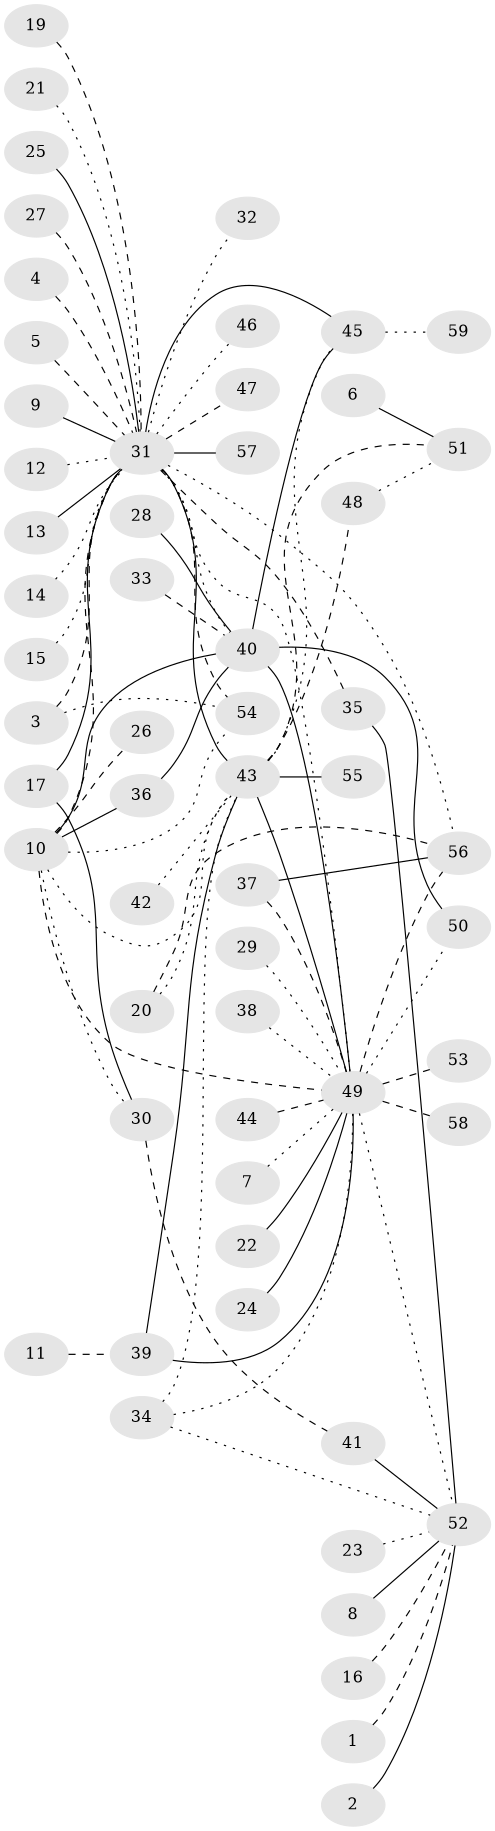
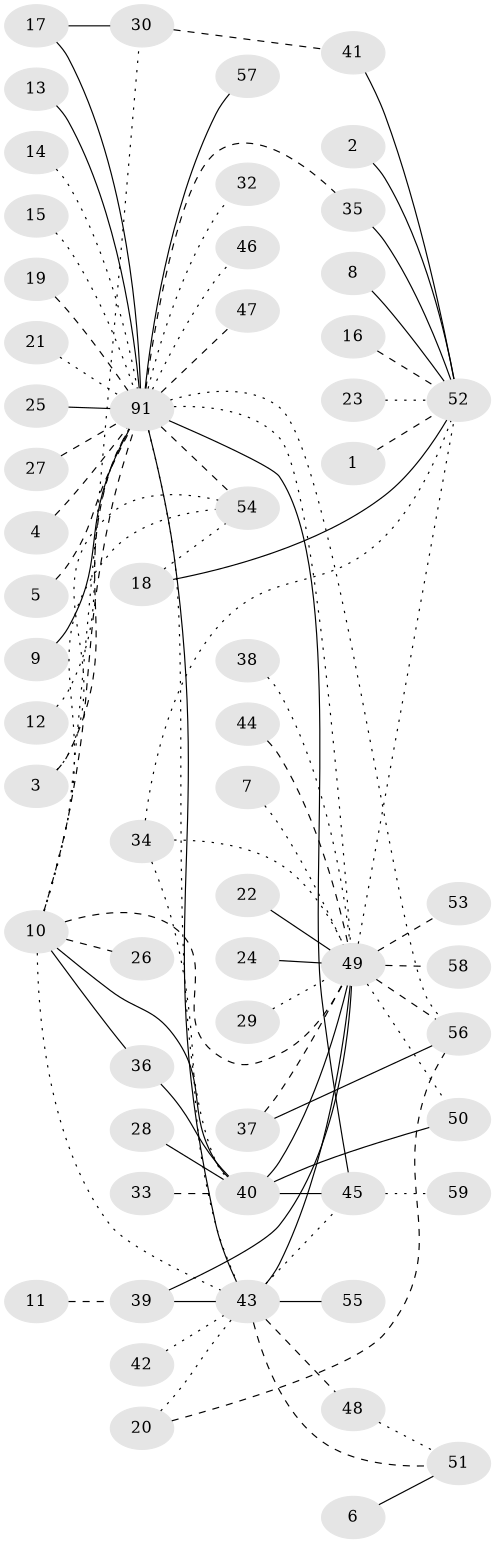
  graph {
    rankdir=LR
    node [color=gray90 style=filled]
    edge [style=solid weight=1.0]
    1
    52
    2
    3
-   31
+   31 [label=91]
    54
    49
    40
    43
    56
    32
    35
    45
    46
    47
    57
    4
    5
    6
    51
    7
    50
    53
    58
    8
    9
    10
    26
    30
    36
    41
    48
    55
    11
    39
    12
    13
    14
    15
    16
    17
+   18
    19
    20
    21
    22
    23
    24
    25
    27
    28
    29
    59
    33
    34
    37
    38
    42
    44
    1 -- 52 [style=dashed]
    2 -- 52
    3 -- 31 [style=dashed]
    3 -- 54 [style=dotted]
    31 -- 54 [style=dashed]
    31 -- 49 [style=dotted]
    31 -- 40 [style=dotted weight=2.0]
    31 -- 43 [weight=2.0]
    31 -- 56 [style=dotted]
    31 -- 32 [style=dotted]
    31 -- 35 [style=dashed]
    31 -- 45
    31 -- 46 [style=dotted]
    31 -- 47 [style=dashed]
    31 -- 57
    49 -- 52 [style=dotted weight=2.0]
    49 -- 56 [style=dashed]
    49 -- 50 [style=dotted]
    49 -- 53 [style=dashed]
    49 -- 58 [style=dashed]
    40 -- 49
    40 -- 45
    40 -- 50
    43 -- 49
    43 -- 45 [style=dotted]
    43 -- 51 [style=dashed]
    43 -- 48 [style=dashed]
    43 -- 55
    35 -- 52
    45 -- 59 [style=dotted]
    4 -- 31 [style=dashed]
    5 -- 31 [style=dashed]
    6 -- 51
    7 -- 49 [style=dotted]
    8 -- 52
    9 -- 31
    10 -- 31 [style=dashed]
    10 -- 54 [style=dotted]
    10 -- 49 [style=dashed]
    10 -- 40
    10 -- 43 [style=dotted]
    10 -- 26 [style=dashed]
    10 -- 30 [style=dotted]
    10 -- 36
    30 -- 41 [style=dashed]
    36 -- 40
    41 -- 52
    48 -- 51 [style=dotted]
    11 -- 39 [style=dashed]
    39 -- 49 [weight=2.0]
    39 -- 43
    12 -- 31 [style=dotted]
    13 -- 31
    14 -- 31 [style=dotted]
    15 -- 31 [style=dotted]
    16 -- 52 [style=dashed]
    17 -- 31
    17 -- 30
+   18 -- 52
+   18 -- 54 [style=dotted]
    19 -- 31 [style=dashed]
    20 -- 43 [style=dotted]
    20 -- 56 [style=dashed]
    21 -- 31 [style=dotted]
    22 -- 49
    23 -- 52 [style=dotted]
    24 -- 49
    25 -- 31
    27 -- 31 [style=dashed]
    28 -- 40
    29 -- 49 [style=dotted]
    33 -- 40 [style=dashed]
    34 -- 52 [style=dotted]
    34 -- 49 [style=dotted]
    34 -- 43 [style=dotted]
    37 -- 49 [style=dashed]
    37 -- 56
    38 -- 49 [style=dotted]
    42 -- 43 [style=dotted]
    44 -- 49 [style=dashed]
  }
